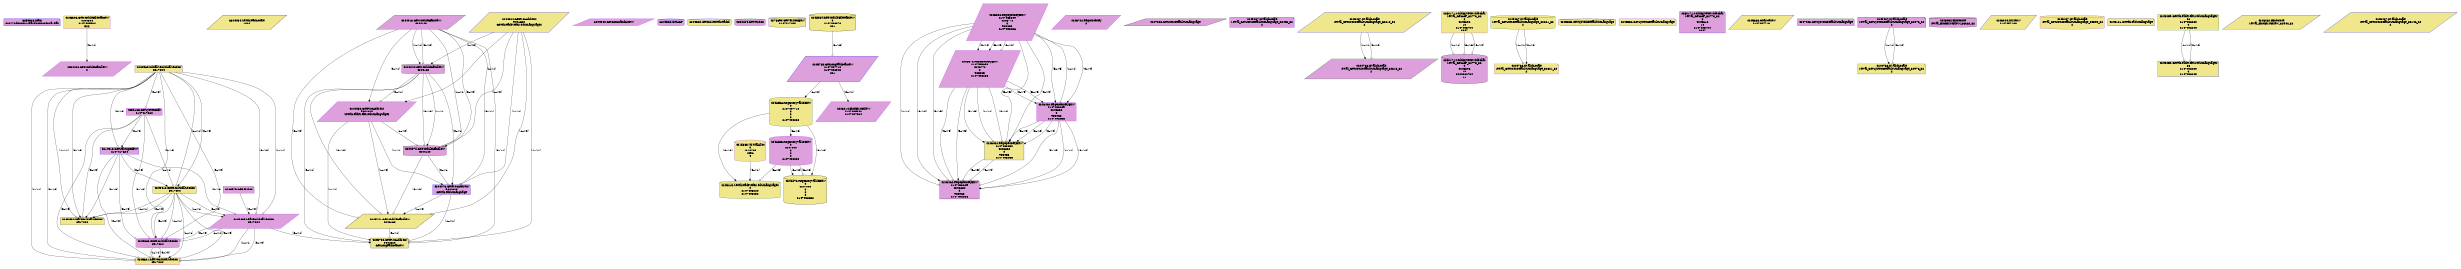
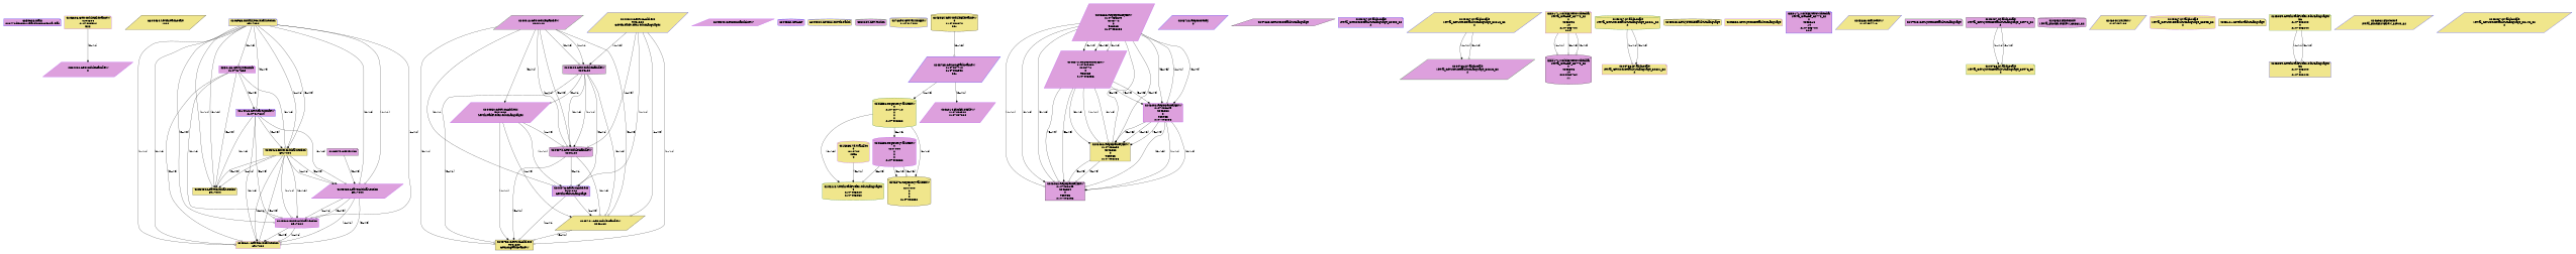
  digraph {
    node [color=purple fillcolor=khaki shape=note style=filled]
    edge [arrowhead=odot]
    n1 [color=blue fillcolor=plum label="6850628.main\n003778d9885c149a25b06bc8982a19ab"]
    n2 [fillcolor=plum label="4254480.GetModuleHandleW\n0" shape=parallelogram]
    n3 [label="4243306.GetModuleFileNameW\n4194304\n2147408904\n522"]
    n4 [color=black label="6844434.SetThreadLocale\n1024" shape=parallelogram]
    n5 [color=blue label="4243965.InitializeCriticalSection\n6917004"]
    n6 [fillcolor=plum label="4250188.GetSystemInfo\n2147417660"]
    n7 [color=blue fillcolor=plum label="4214413.GetStartupInfoW\n2147417624"]
    n8 [color=black label="4245418.EnterCriticalSection\n6917004"]
    n9 [fillcolor=plum label="4245469.LeaveCriticalSection\n6917004" shape=parallelogram]
    n10 [fillcolor=plum label="4245580.EnterCriticalSection\n6917004" shape=cylinder]
    n11 [label="4245621.LeaveCriticalSection\n6917004"]
    n12 [color=black label="4245454.LeaveCriticalSection\n6917004"]
    n13 [color=black fillcolor=plum label="4243979.GetVersion\n"]
    n14 [color=darkgreen fillcolor=plum label="4244018.GetModuleHandleW\n4244120" shape=parallelogram]
    n15 [color=darkgreen fillcolor=plum label="4244044.GetModuleHandleW\n4244120" shape=cylinder]
    n16 [fillcolor=plum label="4244050.GetProcAddress\n9441320\nSetThreadPreferredUILanguages" shape=parallelogram]
    n17 [color=black fillcolor=plum label="4244070.GetModuleHandleW\n4244120" shape=cylinder]
    n18 [color=blue fillcolor=plum label="4244076.GetProcAddress\n9441320\nGetThreadUILanguage"]
    n19 [color=black label="4245741.GetModuleHandleW\n4246160" shape=parallelogram]
    n20 [color=black label="4245758.GetProcAddress\n9441320\nGetLongPathNameW"]
    n21 [color=blue label="4244024.GetProcAddress\n9441320\nGetThreadPreferredUILanguages" shape=parallelogram]
    n22 [fillcolor=plum label="6844540.GetCommandLineW\n" shape=parallelogram]
    n23 [color=blue fillcolor=plum label="6844560.GetACP\n" shape=cylinder]
    n24 [color=blue label="6844580.GetCurrentThreadId\n" shape=cylinder]
    n25 [color=darkgreen fillcolor=plum label="4250204.GetVersion\n" shape=cylinder]
    n26 [color=blue label="4276690.GetVersionExW\n2147417420" shape=cylinder]
    n27 [color=black label="4248064.GetModuleFileNameW\n0\n2147408370\n261" shape=cylinder]
    n28 [color=blue fillcolor=plum label="4245785.GetLongPathNameW\n2147407710\n2147406542\n261" shape=parallelogram]
    n29 [color=darkgreen label="4246556.RegQueryValueExW\n0\n2147407710\n0\n0\n0\n2147408232" shape=cylinder]
    n30 [fillcolor=plum label="4246014.FindFirstFileW\n2147406542\n2147407064" shape=parallelogram]
    n31 [label="4215383.VirtualAlloc\n0\n1310704\n4096\n4" shape=cylinder]
    n32 [color=darkgreen label="4245215.SetThreadPreferredUILanguages\n4\n2147408220\n2147408232" shape=cylinder]
    n33 [fillcolor=plum label="4246338.RegOpenKeyExW\n2147483649\n4246772\n0\n983065\n2147408236" shape=parallelogram]
    n34 [fillcolor=plum label="4246372.RegOpenKeyExW\n2147483650\n4246772\n0\n983065\n2147408236" shape=parallelogram]
    n35 [fillcolor=plum label="4246402.RegOpenKeyExW\n2147483649\n4246832\n0\n983065\n2147408236"]
    n36 [color=black label="4246432.RegOpenKeyExW\n2147483650\n4246832\n0\n983065\n2147408236"]
    n37 [color=black fillcolor=plum label="4246462.RegOpenKeyExW\n2147483649\n4246884\n0\n983065\n2147408236"]
    n38 [fillcolor=plum label="4246635.RegQueryValueExW\n0\n4247000\n0\n0\n0\n2147408232" shape=cylinder]
    n39 [color=black label="4246676.RegQueryValueExW\n0\n4247000\n0\n0\n0\n2147408232" shape=cylinder]
-   n40 [fillcolor=plum label="4246722.RegCloseKey\n0" shape=parallelogram]
+   n40 [color=blue fillcolor=plum label="4246722.RegCloseKey\n0" shape=parallelogram]
    n41 [color=black fillcolor=plum label="4247883.GetUserDefaultUILanguage\n" shape=parallelogram]
    n42 [color=blue fillcolor=plum label="4245487.IsValidLocale\nretval_GetUserDefaultUILanguage_33403_32\n2"]
    n43 [color=blue label="4245487.IsValidLocale\nretval_GetUserDefaultUILanguage_32813_32\n2" shape=parallelogram]
    n44 [color=darkgreen fillcolor=plum label="4244766.IsValidLocale\nretval_GetUserDefaultUILanguage_32813_32\n2" shape=parallelogram]
    n45 [label="4250171.MultiByteToWideChar\nretval_GetACP_32773_32\n0\n4243896\n10\n2147403704\n2047"]
    n46 [color=black fillcolor=plum label="4250171.MultiByteToWideChar\nretval_GetACP_32773_32\n0\n4243896\n10\n3224282764\n11" shape=cylinder]
    n47 [color=darkgreen label="4245487.IsValidLocale\nretval_GetUserDefaultUILanguage_32821_32\n2" shape=cylinder]
    n48 [label="4244766.IsValidLocale\nretval_GetUserDefaultUILanguage_32821_32\n2"]
    n49 [color=black label="4245525.GetSystemDefaultUILanguage\n" shape=cylinder]
    n50 [label="4245552.GetSystemDefaultUILanguage\n"]
    n51 [color=blue fillcolor=plum label="4250171.MultiByteToWideChar\nretval_GetACP_32773_32\n0\n4243616\n14\n2147403704\n2047"]
    n52 [color=blue label="4245683.CharNextW\n2147407716" shape=parallelogram]
    n53 [color=darkgreen fillcolor=plum label="4247923.GetSystemDefaultUILanguage\n"]
    n54 [color=black fillcolor=plum label="4245487.IsValidLocale\nretval_GetSystemDefaultUILanguage_32976_32\n2"]
    n55 [color=darkgreen label="4244766.IsValidLocale\nretval_GetSystemDefaultUILanguage_32976_32\n2"]
    n56 [color=black fillcolor=plum label="4246032.FindClose\nretval_FindFirstFileW_33362_32" shape=cylinder]
    n57 [color=blue label="4246044.lstrlenW\n2147407108" shape=parallelogram]
    n58 [label="4245487.IsValidLocale\nretval_GetUserDefaultUILanguage_33595_32\n2" shape=cylinder]
    n59 [color=black label="4245121.GetThreadUILanguage\n"]
    n60 [color=darkgreen label="4245059.GetThreadPreferredUILanguages\n56\n2147408200\n0\n2147408244"]
    n61 [color=blue label="4245059.GetThreadPreferredUILanguages\n56\n2147408200\n0\n2147408240"]
    n62 [color=blue label="4246032.FindClose\nretval_FindFirstFileW_32940_32" shape=parallelogram]
    n63 [color=blue label="4245487.IsValidLocale\nretval_GetUserDefaultUILanguage_33146_32\n2" shape=parallelogram]
    n3 -> n2 [arrowhead=diamond label="(0-->1)"]
    n5 -> n6 [label="(0-->0)"]
    n5 -> n7 [label="(0-->0)"]
    n5 -> n8 [label="(1-->1)"]
    n5 -> n8 [arrowhead=diamond label="(0-->0)"]
    n5 -> n9 [label="(1-->1)"]
    n5 -> n9 [label="(0-->0)"]
    n5 -> n10 [label="(1-->1)"]
    n5 -> n10 [label="(0-->0)"]
    n5 -> n11 [label="(1-->1)"]
    n5 -> n11 [label="(0-->0)"]
    n5 -> n12 [label="(1-->1)"]
    n5 -> n12 [arrowhead=diamond label="(0-->0)"]
    n6 -> n7 [arrowhead=diamond label="(0-->0)"]
    n6 -> n8 [label="(0-->0)"]
    n6 -> n10 [label="(0-->0)"]
    n6 -> n11 [label="(0-->0)"]
    n6 -> n12 [label="(0-->0)"]
    n7 -> n8 [arrowhead=diamond label="(0-->0)"]
    n7 -> n9 [label="(0-->0)"]
    n7 -> n10 [label="(0-->0)"]
    n7 -> n11 [label="(0-->0)"]
    n7 -> n12 [arrowhead=diamond label="(0-->0)"]
    n8 -> n9 [arrowhead=diamond label="(1-->1)"]
    n8 -> n9 [arrowhead=diamond label="(0-->0)"]
    n8 -> n10 [label="(1-->1)"]
    n8 -> n10 [arrowhead=diamond label="(0-->0)"]
    n8 -> n11 [arrowhead=diamond label="(1-->1)"]
    n8 -> n11 [label="(0-->0)"]
    n8 -> n12 [arrowhead=diamond label="(1-->1)"]
    n8 -> n12 [label="(0-->0)"]
    n9 -> n10 [label="(1-->1)"]
    n9 -> n10 [label="(0-->0)"]
    n9 -> n11 [label="(1-->1)"]
    n9 -> n11 [label="(0-->0)"]
    n10 -> n11 [label="(1-->1)"]
    n10 -> n11 [arrowhead=diamond label="(0-->0)"]
    n13 -> n9 [arrowhead=diamond label="(0-->0)"]
    n14 -> n15 [arrowhead=diamond label="(1-->1)"]
    n14 -> n15 [label="(0-->0)"]
    n14 -> n16 [arrowhead=diamond label="(0-->1)"]
    n14 -> n17 [label="(1-->1)"]
    n14 -> n17 [arrowhead=diamond label="(0-->0)"]
    n14 -> n18 [label="(0-->1)"]
    n14 -> n19 [label="(0-->0)"]
    n14 -> n20 [label="(0-->1)"]
    n15 -> n16 [label="(0-->1)"]
    n15 -> n17 [arrowhead=diamond label="(1-->1)"]
    n15 -> n17 [label="(0-->0)"]
    n15 -> n18 [arrowhead=diamond label="(0-->1)"]
    n15 -> n19 [label="(0-->0)"]
    n15 -> n20 [label="(0-->1)"]
    n16 -> n17 [label="(1-->0)"]
    n16 -> n18 [arrowhead=diamond label="(1-->1)"]
    n16 -> n19 [arrowhead=diamond label="(1-->0)"]
    n16 -> n20 [arrowhead=diamond label="(1-->1)"]
    n17 -> n18 [label="(0-->1)"]
    n17 -> n19 [label="(0-->0)"]
-   n9 -> n20 [arrowhead=diamond label="(0-->1)"]
+   n17 -> n20 [arrowhead=diamond label="(0-->1)"]
    n18 -> n19 [arrowhead=diamond label="(1-->0)"]
    n18 -> n20 [label="(1-->1)"]
    n19 -> n20 [label="(0-->1)"]
    n21 -> n15 [arrowhead=diamond label="(1-->0)"]
-   n21 -> n16 [arrowhead=diamond label="(1-->1)"]
    n21 -> n17 [label="(1-->0)"]
    n21 -> n18 [label="(1-->1)"]
    n21 -> n19 [label="(1-->0)"]
    n21 -> n20 [label="(1-->1)"]
    n27 -> n28 [label="(3-->3)"]
    n28 -> n29 [arrowhead=diamond label="(1-->2)"]
    n28 -> n30 [arrowhead=diamond label="(2-->1)"]
    n29 -> n32 [arrowhead=diamond label="(6-->3)"]
    n29 -> n38 [arrowhead=diamond label="(6-->6)"]
    n29 -> n39 [arrowhead=diamond label="(6-->6)"]
    n31 -> n32 [arrowhead=diamond label="(4-->1)"]
    n33 -> n34 [label="(2-->2)"]
    n33 -> n34 [arrowhead=diamond label="(4-->4)"]
    n33 -> n34 [arrowhead=diamond label="(5-->5)"]
    n33 -> n35 [label="(1-->1)"]
    n33 -> n35 [arrowhead=diamond label="(4-->4)"]
    n33 -> n35 [arrowhead=diamond label="(5-->5)"]
    n33 -> n36 [arrowhead=diamond label="(4-->4)"]
    n33 -> n36 [label="(5-->5)"]
    n33 -> n37 [label="(1-->1)"]
    n33 -> n37 [arrowhead=diamond label="(4-->4)"]
    n33 -> n37 [label="(5-->5)"]
    n34 -> n35 [arrowhead=diamond label="(4-->4)"]
    n34 -> n35 [arrowhead=diamond label="(5-->5)"]
    n34 -> n36 [label="(1-->1)"]
    n34 -> n36 [label="(4-->4)"]
    n34 -> n36 [arrowhead=diamond label="(5-->5)"]
    n34 -> n37 [label="(4-->4)"]
    n34 -> n37 [arrowhead=diamond label="(5-->5)"]
    n35 -> n36 [arrowhead=diamond label="(2-->2)"]
    n35 -> n36 [arrowhead=diamond label="(4-->4)"]
    n35 -> n36 [arrowhead=diamond label="(5-->5)"]
    n35 -> n37 [label="(1-->1)"]
    n35 -> n37 [arrowhead=diamond label="(4-->4)"]
    n35 -> n37 [label="(5-->5)"]
    n36 -> n37 [label="(4-->4)"]
    n36 -> n37 [label="(5-->5)"]
    n38 -> n32 [label="(6-->3)"]
    n38 -> n39 [arrowhead=diamond label="(2-->2)"]
    n38 -> n39 [label="(6-->6)"]
    n43 -> n44 [arrowhead=diamond label="(1-->1)"]
    n43 -> n44 [label="(2-->2)"]
    n45 -> n46 [label="(1-->1)"]
    n45 -> n46 [label="(3-->3)"]
    n45 -> n46 [label="(4-->4)"]
    n47 -> n48 [label="(1-->1)"]
    n47 -> n48 [arrowhead=diamond label="(2-->2)"]
    n54 -> n55 [arrowhead=diamond label="(1-->1)"]
    n54 -> n55 [label="(2-->2)"]
    n60 -> n61 [label="(1-->1)"]
    n60 -> n61 [label="(2-->2)"]
  }
